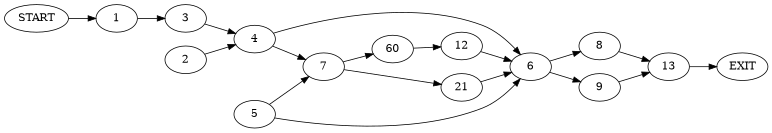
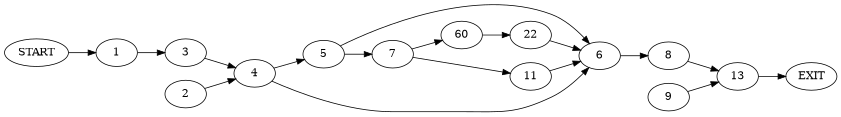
  digraph {
    rankdir=LR
    n1 [label=START]
    1
    3
    n4 [label=EXIT]
    2
    4
    5
    6
    7
    8
    9
    n12 [label=60]
-   11 [label=21]
+   11
    13
-   12
+   12 [label=22]
    n1 -> 1
    1 -> 3
    3 -> 4
    2 -> 4
-   4 -> 7
+   4 -> 5
    4 -> 6
    5 -> 6
    5 -> 7
    6 -> 8
-   6 -> 9
    7 -> n12
    7 -> 11
    8 -> 13
    9 -> 13
    n12 -> 12
    11 -> 6
    13 -> n4
    12 -> 6
  }
